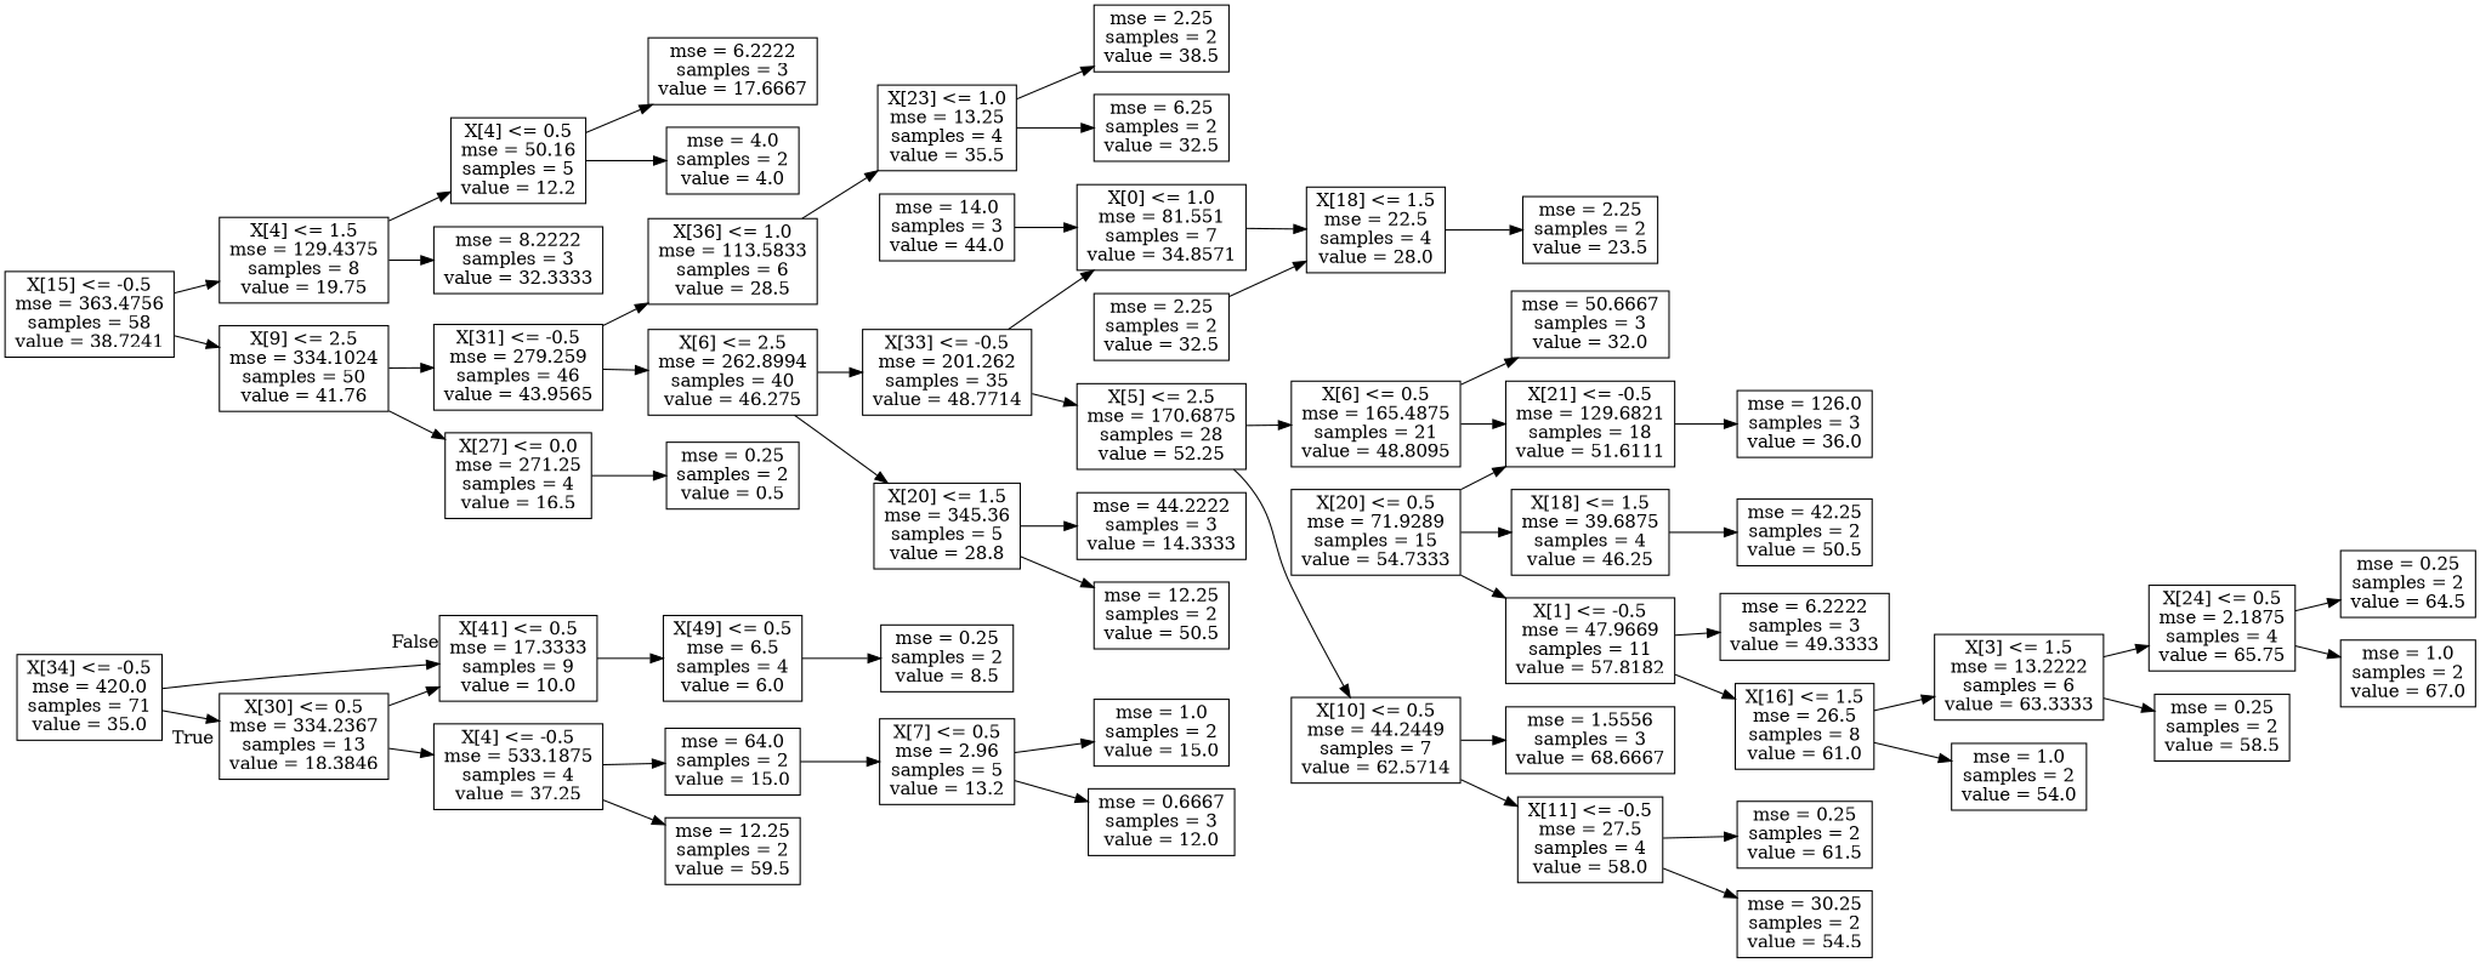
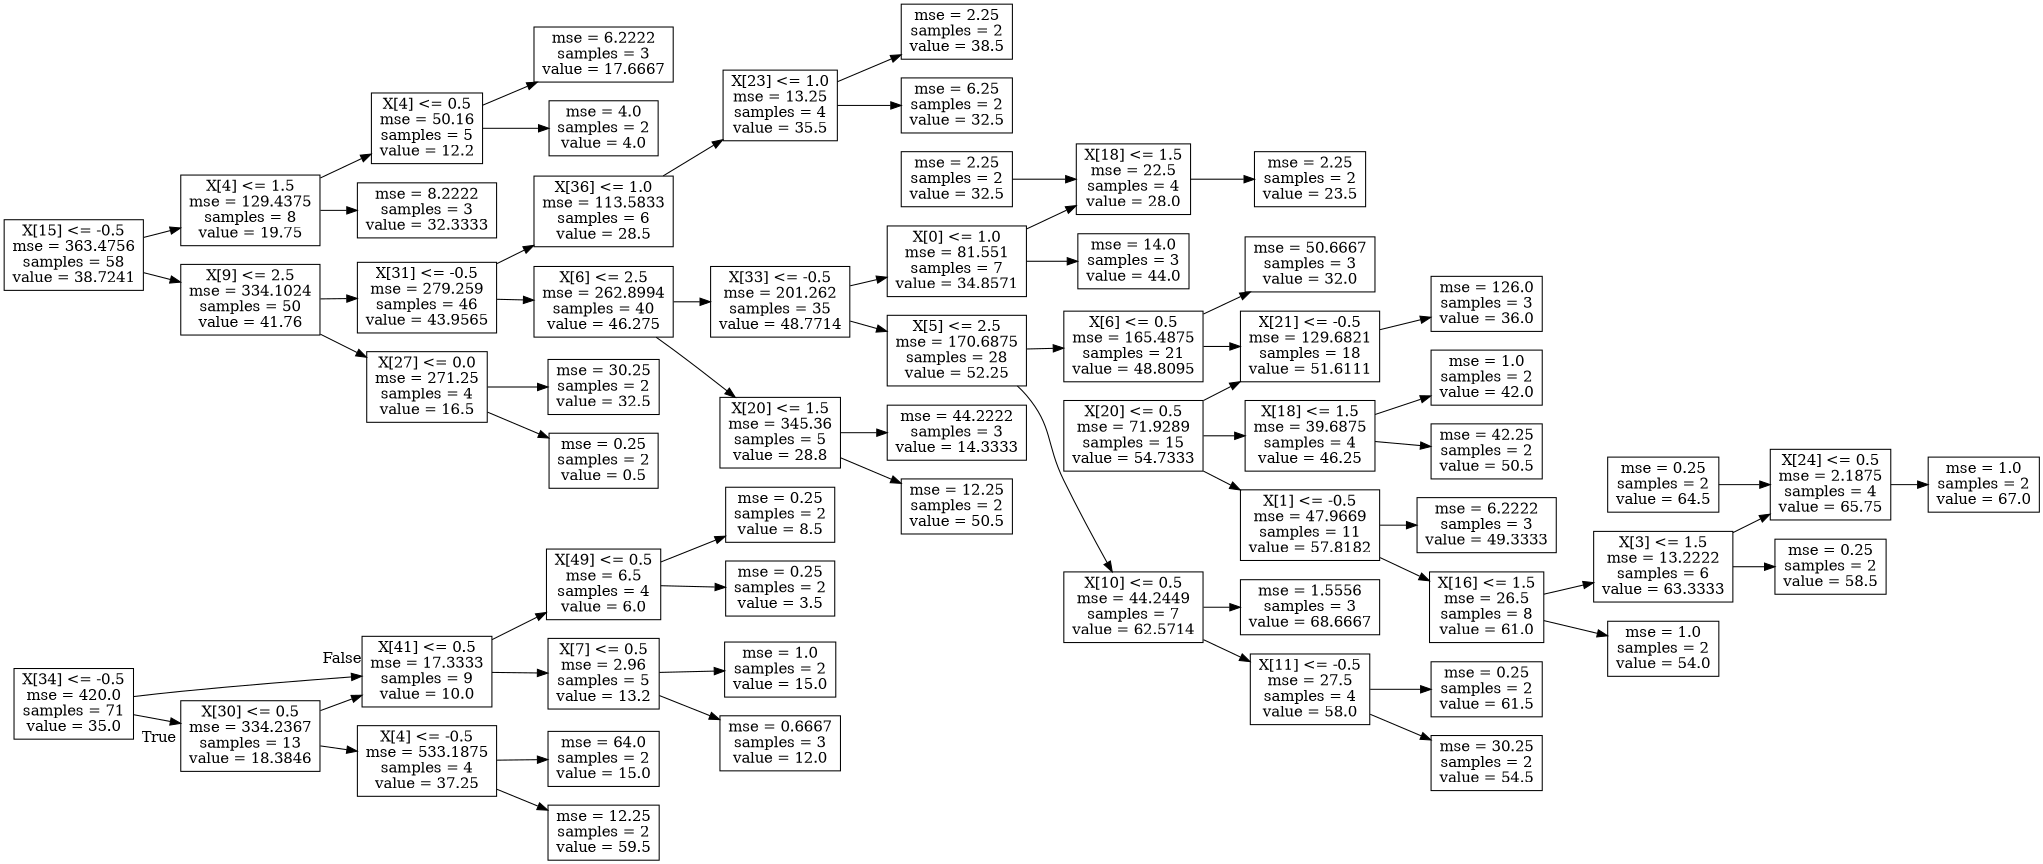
  digraph {
    rankdir=LR
    node [shape=box]
    n1 [label="X[34] <= -0.5\nmse = 420.0\nsamples = 71\nvalue = 35.0"]
    n2 [label="X[30] <= 0.5\nmse = 334.2367\nsamples = 13\nvalue = 18.3846"]
    n3 [label="X[41] <= 0.5\nmse = 17.3333\nsamples = 9\nvalue = 10.0"]
    n4 [label="X[4] <= -0.5\nmse = 533.1875\nsamples = 4\nvalue = 37.25"]
    n5 [label="X[15] <= -0.5\nmse = 363.4756\nsamples = 58\nvalue = 38.7241"]
    n6 [label="X[4] <= 1.5\nmse = 129.4375\nsamples = 8\nvalue = 19.75"]
    n7 [label="X[9] <= 2.5\nmse = 334.1024\nsamples = 50\nvalue = 41.76"]
    n8 [label="mse = 64.0\nsamples = 2\nvalue = 15.0"]
    n9 [label="mse = 12.25\nsamples = 2\nvalue = 59.5"]
    n10 [label="X[49] <= 0.5\nmse = 6.5\nsamples = 4\nvalue = 6.0"]
    n11 [label="X[7] <= 0.5\nmse = 2.96\nsamples = 5\nvalue = 13.2"]
    n12 [label="mse = 0.25\nsamples = 2\nvalue = 8.5"]
+   n13 [label="mse = 0.25\nsamples = 2\nvalue = 3.5"]
    n14 [label="mse = 1.0\nsamples = 2\nvalue = 15.0"]
    n15 [label="mse = 0.6667\nsamples = 3\nvalue = 12.0"]
    n16 [label="X[4] <= 0.5\nmse = 50.16\nsamples = 5\nvalue = 12.2"]
    n17 [label="mse = 8.2222\nsamples = 3\nvalue = 32.3333"]
    n18 [label="X[31] <= -0.5\nmse = 279.259\nsamples = 46\nvalue = 43.9565"]
    n19 [label="X[27] <= 0.0\nmse = 271.25\nsamples = 4\nvalue = 16.5"]
    n20 [label="mse = 6.2222\nsamples = 3\nvalue = 17.6667"]
    n21 [label="mse = 4.0\nsamples = 2\nvalue = 4.0"]
    n22 [label="X[36] <= 1.0\nmse = 113.5833\nsamples = 6\nvalue = 28.5"]
    n23 [label="X[6] <= 2.5\nmse = 262.8994\nsamples = 40\nvalue = 46.275"]
+   n24 [label="mse = 30.25\nsamples = 2\nvalue = 32.5"]
    n25 [label="mse = 0.25\nsamples = 2\nvalue = 0.5"]
    n26 [label="X[23] <= 1.0\nmse = 13.25\nsamples = 4\nvalue = 35.5"]
    n27 [label="X[33] <= -0.5\nmse = 201.262\nsamples = 35\nvalue = 48.7714"]
    n28 [label="X[20] <= 1.5\nmse = 345.36\nsamples = 5\nvalue = 28.8"]
    n29 [label="mse = 2.25\nsamples = 2\nvalue = 38.5"]
    n30 [label="mse = 6.25\nsamples = 2\nvalue = 32.5"]
    n31 [label="X[0] <= 1.0\nmse = 81.551\nsamples = 7\nvalue = 34.8571"]
    n32 [label="X[5] <= 2.5\nmse = 170.6875\nsamples = 28\nvalue = 52.25"]
    n33 [label="mse = 44.2222\nsamples = 3\nvalue = 14.3333"]
    n34 [label="mse = 12.25\nsamples = 2\nvalue = 50.5"]
    n35 [label="X[18] <= 1.5\nmse = 22.5\nsamples = 4\nvalue = 28.0"]
    n36 [label="mse = 14.0\nsamples = 3\nvalue = 44.0"]
    n37 [label="X[6] <= 0.5\nmse = 165.4875\nsamples = 21\nvalue = 48.8095"]
    n38 [label="X[10] <= 0.5\nmse = 44.2449\nsamples = 7\nvalue = 62.5714"]
    n39 [label="mse = 2.25\nsamples = 2\nvalue = 23.5"]
    n40 [label="mse = 2.25\nsamples = 2\nvalue = 32.5"]
    n41 [label="mse = 50.6667\nsamples = 3\nvalue = 32.0"]
    n42 [label="X[21] <= -0.5\nmse = 129.6821\nsamples = 18\nvalue = 51.6111"]
    n43 [label="mse = 1.5556\nsamples = 3\nvalue = 68.6667"]
    n44 [label="X[11] <= -0.5\nmse = 27.5\nsamples = 4\nvalue = 58.0"]
    n45 [label="mse = 126.0\nsamples = 3\nvalue = 36.0"]
    n46 [label="X[20] <= 0.5\nmse = 71.9289\nsamples = 15\nvalue = 54.7333"]
    n47 [label="X[18] <= 1.5\nmse = 39.6875\nsamples = 4\nvalue = 46.25"]
    n48 [label="X[1] <= -0.5\nmse = 47.9669\nsamples = 11\nvalue = 57.8182"]
+   n49 [label="mse = 1.0\nsamples = 2\nvalue = 42.0"]
    n50 [label="mse = 42.25\nsamples = 2\nvalue = 50.5"]
    n51 [label="mse = 6.2222\nsamples = 3\nvalue = 49.3333"]
    n52 [label="X[16] <= 1.5\nmse = 26.5\nsamples = 8\nvalue = 61.0"]
    n53 [label="X[3] <= 1.5\nmse = 13.2222\nsamples = 6\nvalue = 63.3333"]
    n54 [label="mse = 1.0\nsamples = 2\nvalue = 54.0"]
    n55 [label="X[24] <= 0.5\nmse = 2.1875\nsamples = 4\nvalue = 65.75"]
    n56 [label="mse = 0.25\nsamples = 2\nvalue = 58.5"]
    n57 [label="mse = 0.25\nsamples = 2\nvalue = 64.5"]
    n58 [label="mse = 1.0\nsamples = 2\nvalue = 67.0"]
    n59 [label="mse = 0.25\nsamples = 2\nvalue = 61.5"]
    n60 [label="mse = 30.25\nsamples = 2\nvalue = 54.5"]
    n1 -> n2 [headlabel=True labelangle=45 labeldistance=2.5]
    n1 -> n3 [headlabel=False labelangle=-45 labeldistance=2.5]
    n2 -> n3
    n2 -> n4
    n3 -> n10
-   n8 -> n11
+   n3 -> n11
    n4 -> n8
    n4 -> n9
    n5 -> n6
    n5 -> n7
    n6 -> n16
    n6 -> n17
    n7 -> n18
    n7 -> n19
    n10 -> n12
+   n10 -> n13
    n11 -> n14
    n11 -> n15
    n16 -> n20
    n16 -> n21
    n18 -> n22
    n18 -> n23
+   n19 -> n24
    n19 -> n25
    n22 -> n26
    n23 -> n27
    n23 -> n28
    n26 -> n29
    n26 -> n30
    n27 -> n31
    n27 -> n32
    n28 -> n33
    n28 -> n34
    n31 -> n35
-   n36 -> n31
+   n31 -> n36
    n32 -> n37
    n32 -> n38
    n35 -> n39
    n37 -> n41
    n37 -> n42
    n38 -> n43
    n38 -> n44
    n40 -> n35
    n42 -> n45
    n44 -> n59
    n44 -> n60
    n46 -> n42
    n46 -> n47
    n46 -> n48
+   n47 -> n49
    n47 -> n50
    n48 -> n51
    n48 -> n52
    n52 -> n53
    n52 -> n54
    n53 -> n55
    n53 -> n56
-   n55 -> n57
+   n57 -> n55
    n55 -> n58
  }
